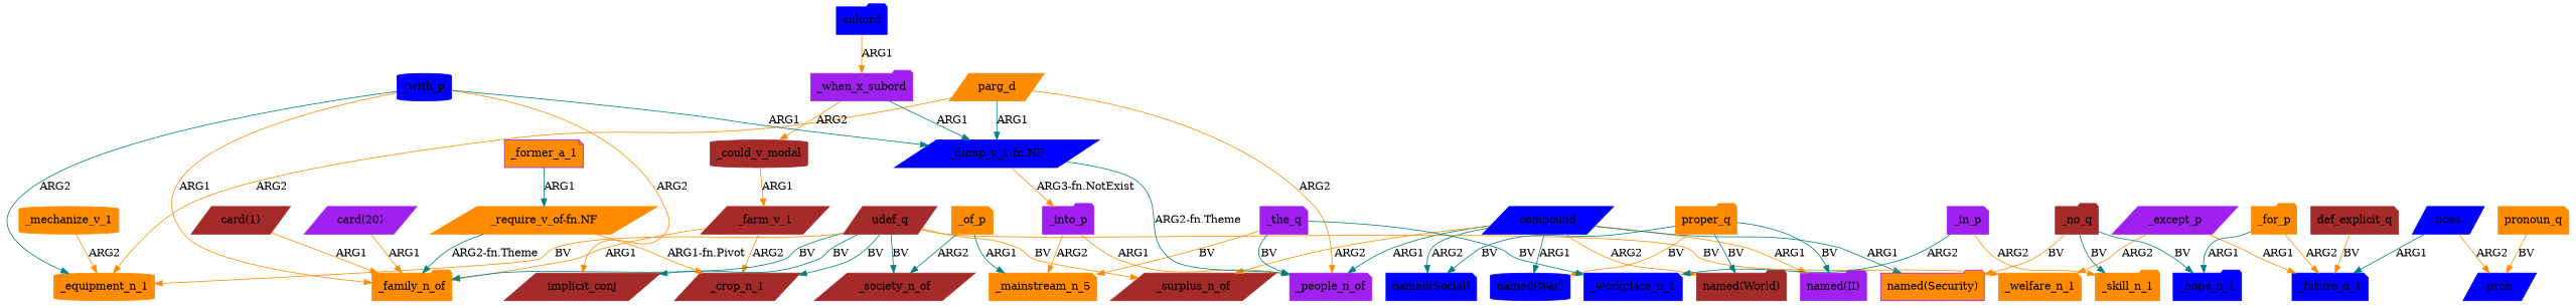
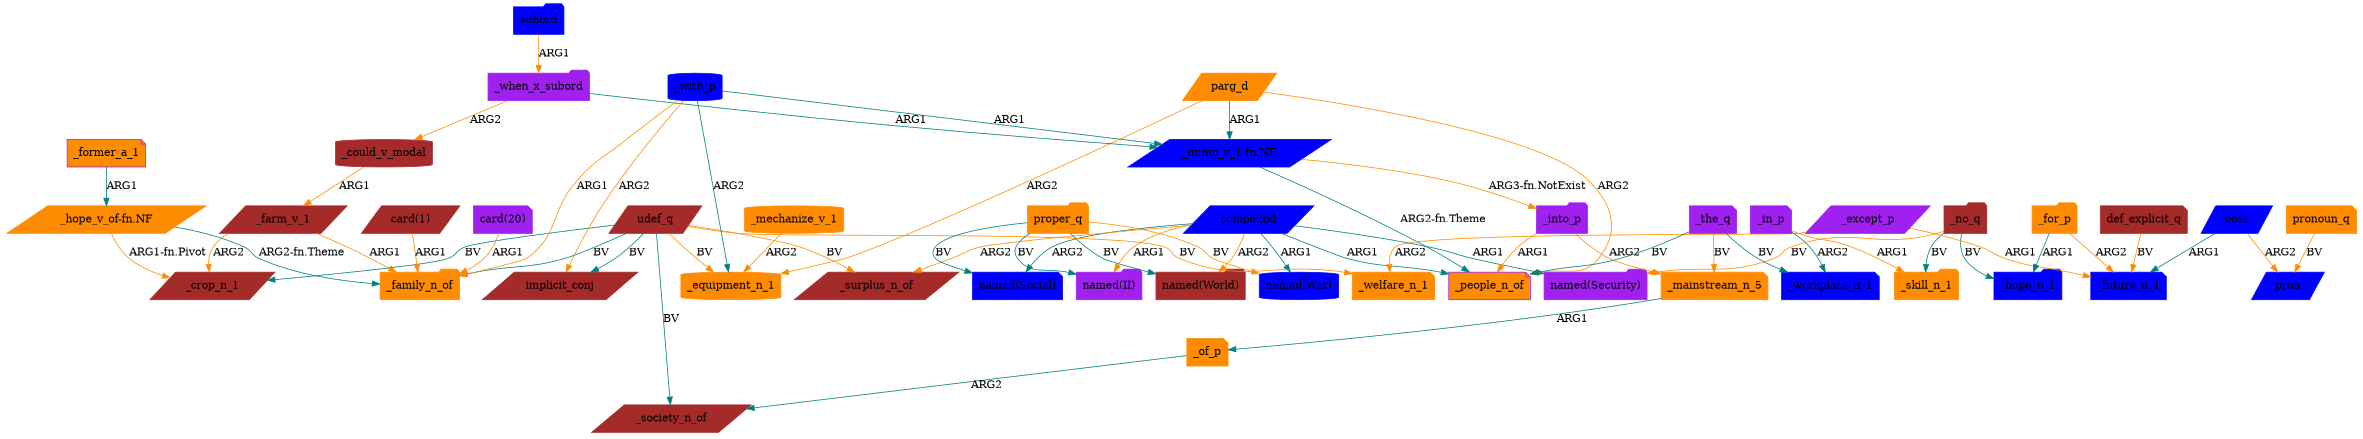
  digraph {
    node [color=darkorange shape=parallelogram style=filled]
    edge [color=darkorange]
    _farm_v_1 [color=brown]
    _crop_n_1 [color=brown]
    _family_n_of [shape=folder]
    compound [color=blue]
    "named(II)" [color=purple shape=folder]
-   "named(Security)" [color=purple shape=folder fillcolor=darkorange]
-   _people_n_of [color=purple shape=note]
+   "named(Security)" [color=purple shape=folder]
+   _people_n_of [color=purple shape=note fillcolor=darkorange]
    "named(Social)" [color=blue shape=note]
    "named(World)" [color=brown shape=folder]
    _surplus_n_of [color=brown]
    "named(War)" [color=blue shape=cylinder]
    udef_q [color=brown]
    _equipment_n_1 [shape=cylinder]
    implicit_conj [color=brown]
    _welfare_n_1 [shape=note]
    _society_n_of [color=brown]
    poss [color=blue]
    pron [color=blue]
    _future_n_1 [color=blue shape=note]
    _into_p [color=purple shape=folder]
    n21 [label=_mainstream_n_5 shape=note]
-   "_require_v_of-fn.NF"
+   "_require_v_of-fn.NF" [label="_hope_v_of-fn.NF"]
    proper_q [shape=folder]
    parg_d
    "_dump_v_1-fn.NF" [color=blue]
    _mechanize_v_1 [shape=cylinder]
    _no_q [color=brown shape=folder]
    _skill_n_1 [shape=folder]
    _hope_n_1 [color=blue shape=folder]
    subord [color=blue shape=folder]
    _when_x_subord [color=purple shape=folder]
    _could_v_modal [color=brown shape=cylinder]
    _of_p [shape=note]
    _except_p [color=purple]
    _for_p [shape=folder]
    pronoun_q [shape=note]
    def_explicit_q [color=brown shape=note]
    _the_q [color=purple shape=note]
    _workplace_n_1 [color=blue shape=note]
    _with_p [color=blue shape=cylinder]
    "card(1)" [color=brown]
    _in_p [color=purple shape=note]
    _former_a_1 [color=purple fillcolor=darkorange shape=note]
-   "card(20)" [color=purple]
+   "card(20)" [color=purple shape=note]
    _farm_v_1 -> _crop_n_1 [label=ARG2]
    _farm_v_1 -> _family_n_of [label=ARG1]
    compound -> "named(II)" [label=ARG1]
    compound -> "named(Security)" [color=teal label=ARG1]
    compound -> _people_n_of [color=teal label=ARG1]
    compound -> "named(Social)" [color=teal label=ARG2]
    compound -> "named(World)" [label=ARG2]
    compound -> _surplus_n_of [label=ARG2]
    compound -> "named(War)" [color=teal label=ARG1]
    udef_q -> _crop_n_1 [color=teal label=BV]
    udef_q -> _family_n_of [color=teal label=BV]
    udef_q -> _surplus_n_of [label=BV]
    udef_q -> _equipment_n_1 [label=BV]
    udef_q -> implicit_conj [color=teal label=BV]
    udef_q -> _welfare_n_1 [label=BV]
    udef_q -> _society_n_of [color=teal label=BV]
    poss -> pron [label=ARG2]
    poss -> _future_n_1 [color=teal label=ARG1]
    _into_p -> _people_n_of [label=ARG1]
    _into_p -> n21 [label=ARG2]
    "_require_v_of-fn.NF" -> _crop_n_1 [label="ARG1-fn.Pivot"]
    "_require_v_of-fn.NF" -> _family_n_of [color=teal label="ARG2-fn.Theme"]
    proper_q -> "named(II)" [color=teal label=BV]
    proper_q -> "named(Social)" [color=teal label=BV]
    proper_q -> "named(World)" [color=teal label=BV]
    proper_q -> "named(War)" [label=BV]
    parg_d -> _people_n_of [label=ARG2]
    parg_d -> _equipment_n_1 [label=ARG2]
    parg_d -> "_dump_v_1-fn.NF" [color=teal label=ARG1]
    "_dump_v_1-fn.NF" -> _people_n_of [color=teal label="ARG2-fn.Theme"]
    "_dump_v_1-fn.NF" -> _into_p [label="ARG3-fn.NotExist"]
    _mechanize_v_1 -> _equipment_n_1 [label=ARG2]
    _no_q -> "named(Security)" [label=BV]
    _no_q -> _skill_n_1 [color=teal label=BV]
    _no_q -> _hope_n_1 [color=teal label=BV]
    subord -> _when_x_subord [label=ARG1]
    _when_x_subord -> "_dump_v_1-fn.NF" [color=teal label=ARG1]
    _when_x_subord -> _could_v_modal [label=ARG2]
    _could_v_modal -> _farm_v_1 [label=ARG1]
    _of_p -> _society_n_of [color=teal label=ARG2]
-   _of_p -> n21 [color=teal label=ARG1]
+   n21 -> _of_p [color=teal label=ARG1]
    _except_p -> _welfare_n_1 [label=ARG2]
    _except_p -> _future_n_1 [label=ARG1]
    _for_p -> _future_n_1 [label=ARG2]
    _for_p -> _hope_n_1 [color=teal label=ARG1]
    pronoun_q -> pron [label=BV]
    def_explicit_q -> _future_n_1 [label=BV]
    _the_q -> _people_n_of [color=teal label=BV]
    _the_q -> n21 [label=BV]
    _the_q -> _workplace_n_1 [color=teal label=BV]
    _with_p -> _family_n_of [label=ARG1]
    _with_p -> _equipment_n_1 [color=teal label=ARG2]
    _with_p -> implicit_conj [label=ARG2]
    _with_p -> "_dump_v_1-fn.NF" [color=teal label=ARG1]
    "card(1)" -> _family_n_of [label=ARG1]
-   _in_p -> _skill_n_1 [label=ARG2]
+   _in_p -> _skill_n_1 [label=ARG1]
    _in_p -> _workplace_n_1 [color=teal label=ARG2]
    _former_a_1 -> "_require_v_of-fn.NF" [color=teal label=ARG1]
    "card(20)" -> _family_n_of [label=ARG1]
  }
